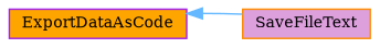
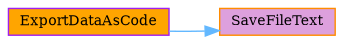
  digraph {
    rankdir=RL
    fontname="DejaVu Serif"
    node [fontname="DejaVu Serif" fontsize=10 shape=box style=filled]
    n1 [color=darkorange fillcolor=plum fontcolor=black height=0.2 label=SaveFileText width=0.4]
    n2 [color=purple fillcolor=orange height=0.2 label=ExportDataAsCode width=0.4]
-   n2 -> n1 [color=steelblue1 dir=back fontname="DejaVu Serif" fontsize=10 labelfontname=Helvetica labelfontsize=10 style=solid]
+   n1 -> n2 [color=steelblue1 dir=back fontname="DejaVu Serif" fontsize=10 labelfontname=Helvetica labelfontsize=10 style=solid]
  }
